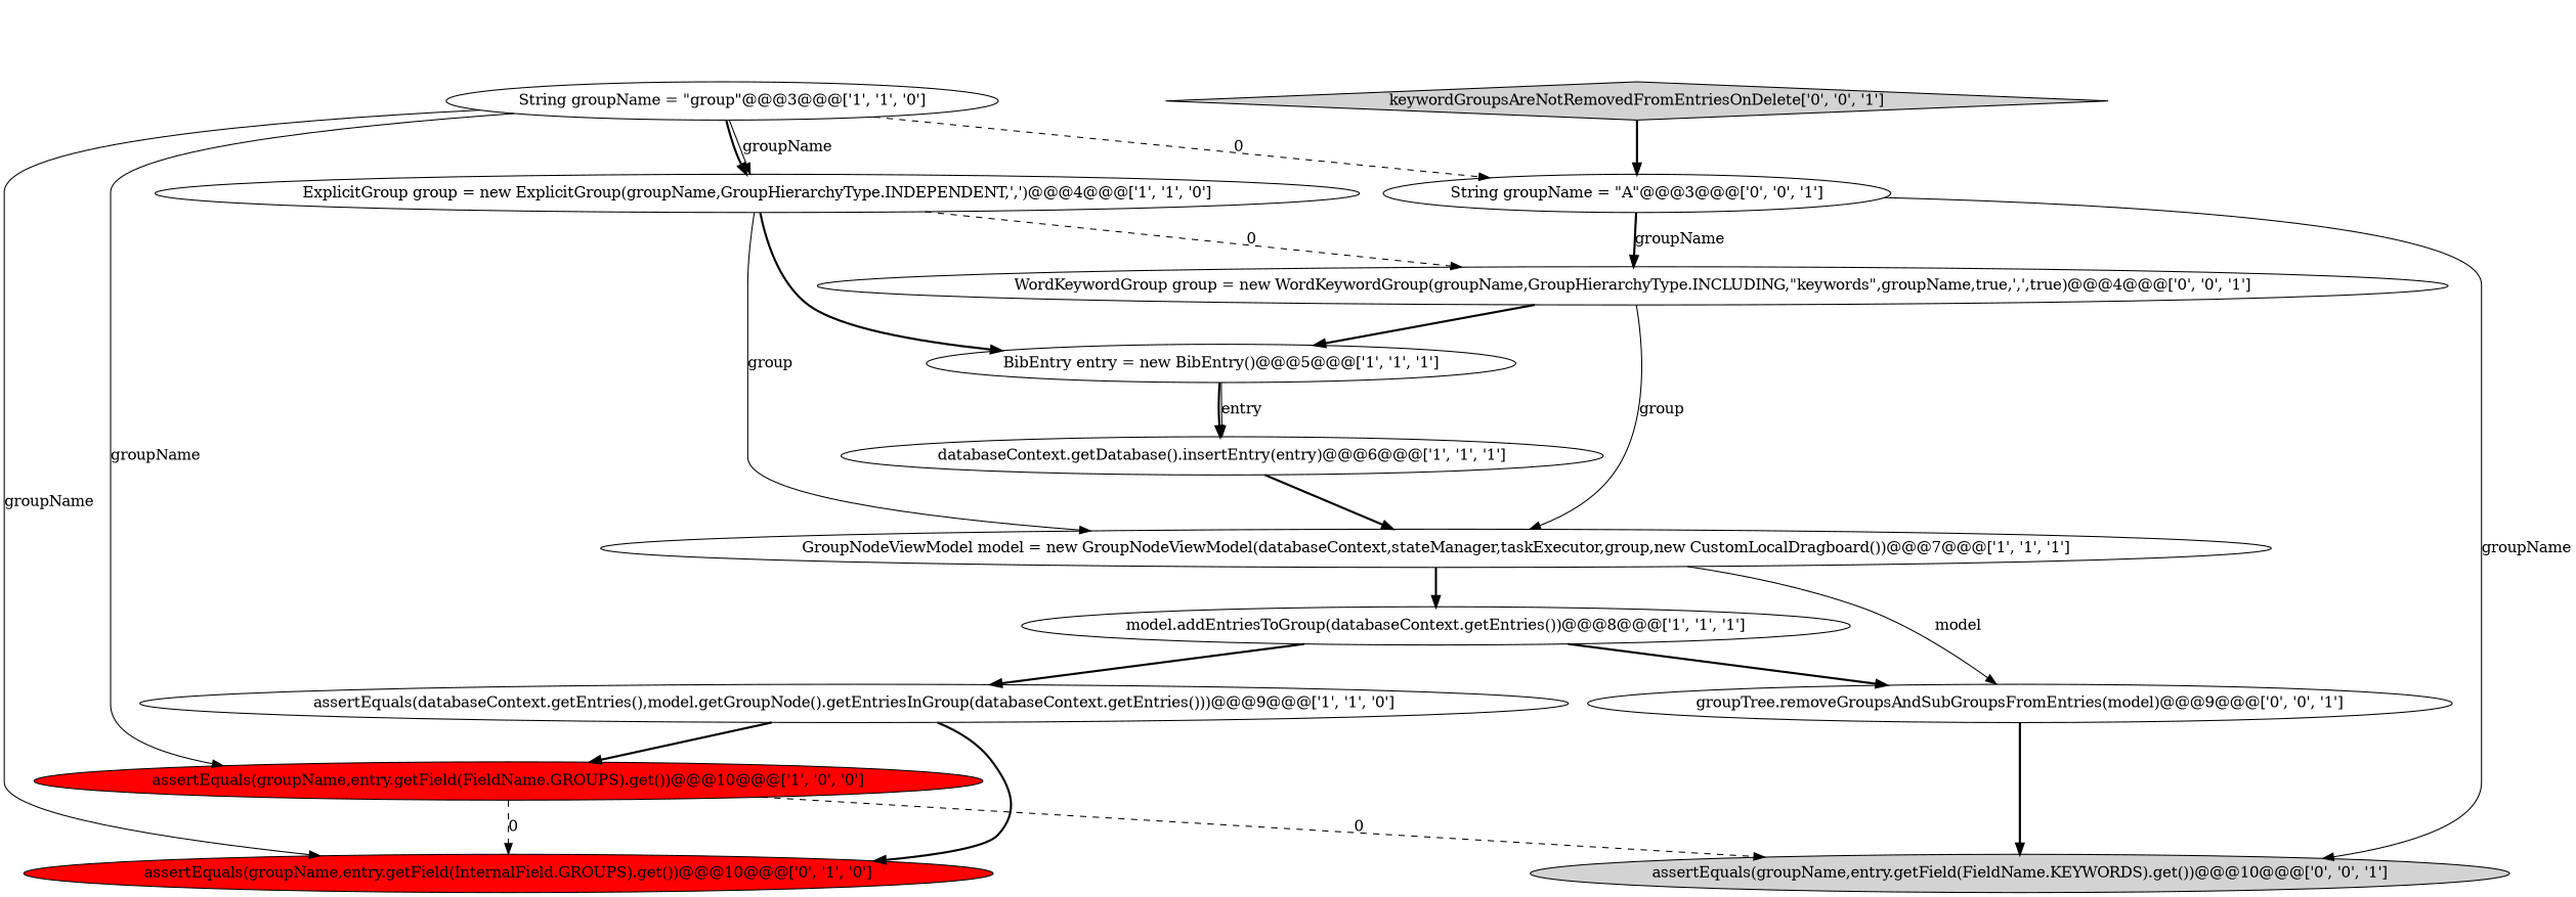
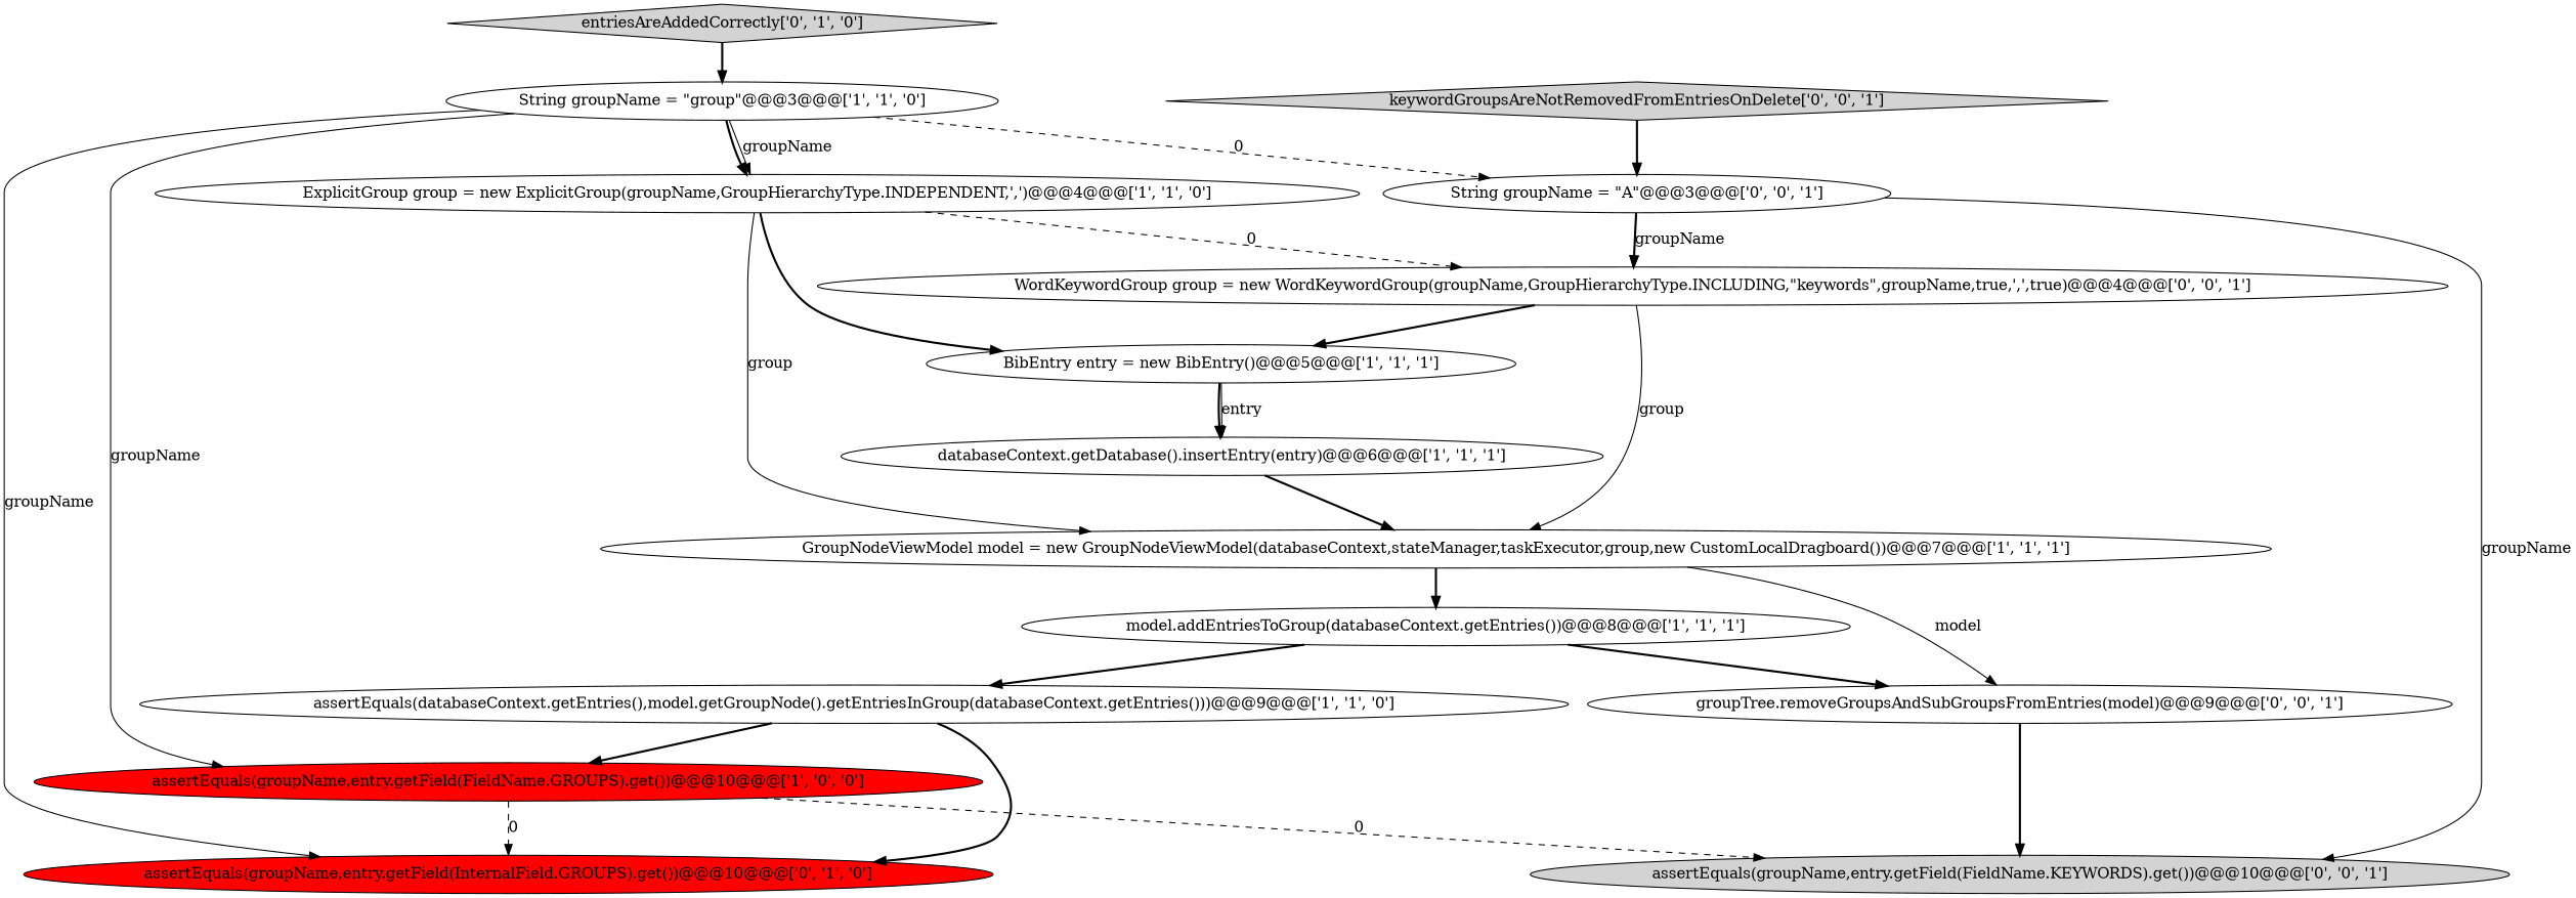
  digraph {
    node [fillcolor=white shape=ellipse style=filled]
    edge [style=bold]
    n1 [fillcolor=lightgray label="assertEquals(groupName,entry.getField(FieldName.KEYWORDS).get())@@@10@@@['0', '0', '1']"]
    n2 [label="BibEntry entry = new BibEntry()@@@5@@@['1', '1', '1']"]
    n3 [label="databaseContext.getDatabase().insertEntry(entry)@@@6@@@['1', '1', '1']"]
    n4 [label="GroupNodeViewModel model = new GroupNodeViewModel(databaseContext,stateManager,taskExecutor,group,new CustomLocalDragboard())@@@7@@@['1', '1', '1']"]
    n5 [label="model.addEntriesToGroup(databaseContext.getEntries())@@@8@@@['1', '1', '1']"]
    n6 [label="groupTree.removeGroupsAndSubGroupsFromEntries(model)@@@9@@@['0', '0', '1']"]
    n7 [label="assertEquals(databaseContext.getEntries(),model.getGroupNode().getEntriesInGroup(databaseContext.getEntries()))@@@9@@@['1', '1', '0']"]
    n8 [fillcolor=red label="assertEquals(groupName,entry.getField(FieldName.GROUPS).get())@@@10@@@['1', '0', '0']"]
    n9 [fillcolor=red label="assertEquals(groupName,entry.getField(InternalField.GROUPS).get())@@@10@@@['0', '1', '0']"]
    n10 [label="String groupName = \"group\"@@@3@@@['1', '1', '0']"]
    n11 [label="ExplicitGroup group = new ExplicitGroup(groupName,GroupHierarchyType.INDEPENDENT,',')@@@4@@@['1', '1', '0']"]
    n12 [label="String groupName = \"A\"@@@3@@@['0', '0', '1']"]
    n13 [label="WordKeywordGroup group = new WordKeywordGroup(groupName,GroupHierarchyType.INCLUDING,\"keywords\",groupName,true,',',true)@@@4@@@['0', '0', '1']"]
+   n14 [fillcolor=lightgray label="entriesAreAddedCorrectly['0', '1', '0']" shape=diamond]
    n15 [fillcolor=lightgray label="keywordGroupsAreNotRemovedFromEntriesOnDelete['0', '0', '1']" shape=diamond]
    n2 -> n3 [label=entry style=solid]
    n2 -> n3
    n3 -> n4
    n4 -> n5
    n4 -> n6 [label=model style=solid]
    n5 -> n6
    n5 -> n7
    n6 -> n1
    n7 -> n8
    n7 -> n9
    n8 -> n1 [label=0 style=dashed]
    n8 -> n9 [label=0 style=dashed]
    n10 -> n8 [label=groupName style=solid]
    n10 -> n9 [label=groupName style=solid]
    n10 -> n11 [label=groupName style=solid]
    n10 -> n11
    n10 -> n12 [label=0 style=dashed]
    n11 -> n2
    n11 -> n4 [label=group style=solid]
    n11 -> n13 [label=0 style=dashed]
    n12 -> n1 [label=groupName style=solid]
    n12 -> n13
    n12 -> n13 [label=groupName style=solid]
    n13 -> n2
    n13 -> n4 [label=group style=solid]
+   n14 -> n10
    n15 -> n12
  }
